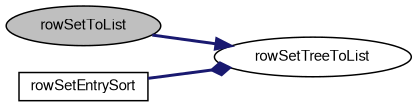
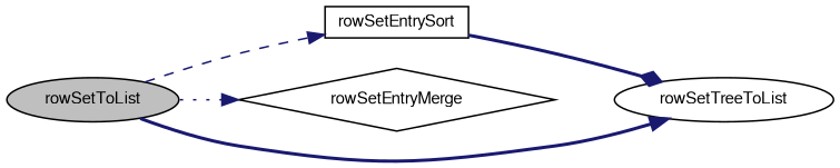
  digraph {
    rankdir=LR
    node [color=black fillcolor=white fontname=FreeSans fontsize=10 shape=ellipse style=filled]
    edge [arrowhead=normal color=midnightblue fontname=FreeSans fontsize=10 labelfontname=FreeSans labelfontsize=10 style=bold]
    n1 [fillcolor=grey75 fontcolor=black height=0.2 label=rowSetToList width=0.4]
    n2 [height=0.2 label=rowSetEntrySort shape=box width=0.4]
+   n3 [height=0.2 label=rowSetEntryMerge shape=diamond width=0.4]
    n4 [height=0.2 label=rowSetTreeToList width=0.4]
+   n1 -> n2 [style=dashed]
+   n1 -> n3 [style=dotted]
    n1 -> n4
    n2 -> n4 [arrowhead=diamond]
  }
